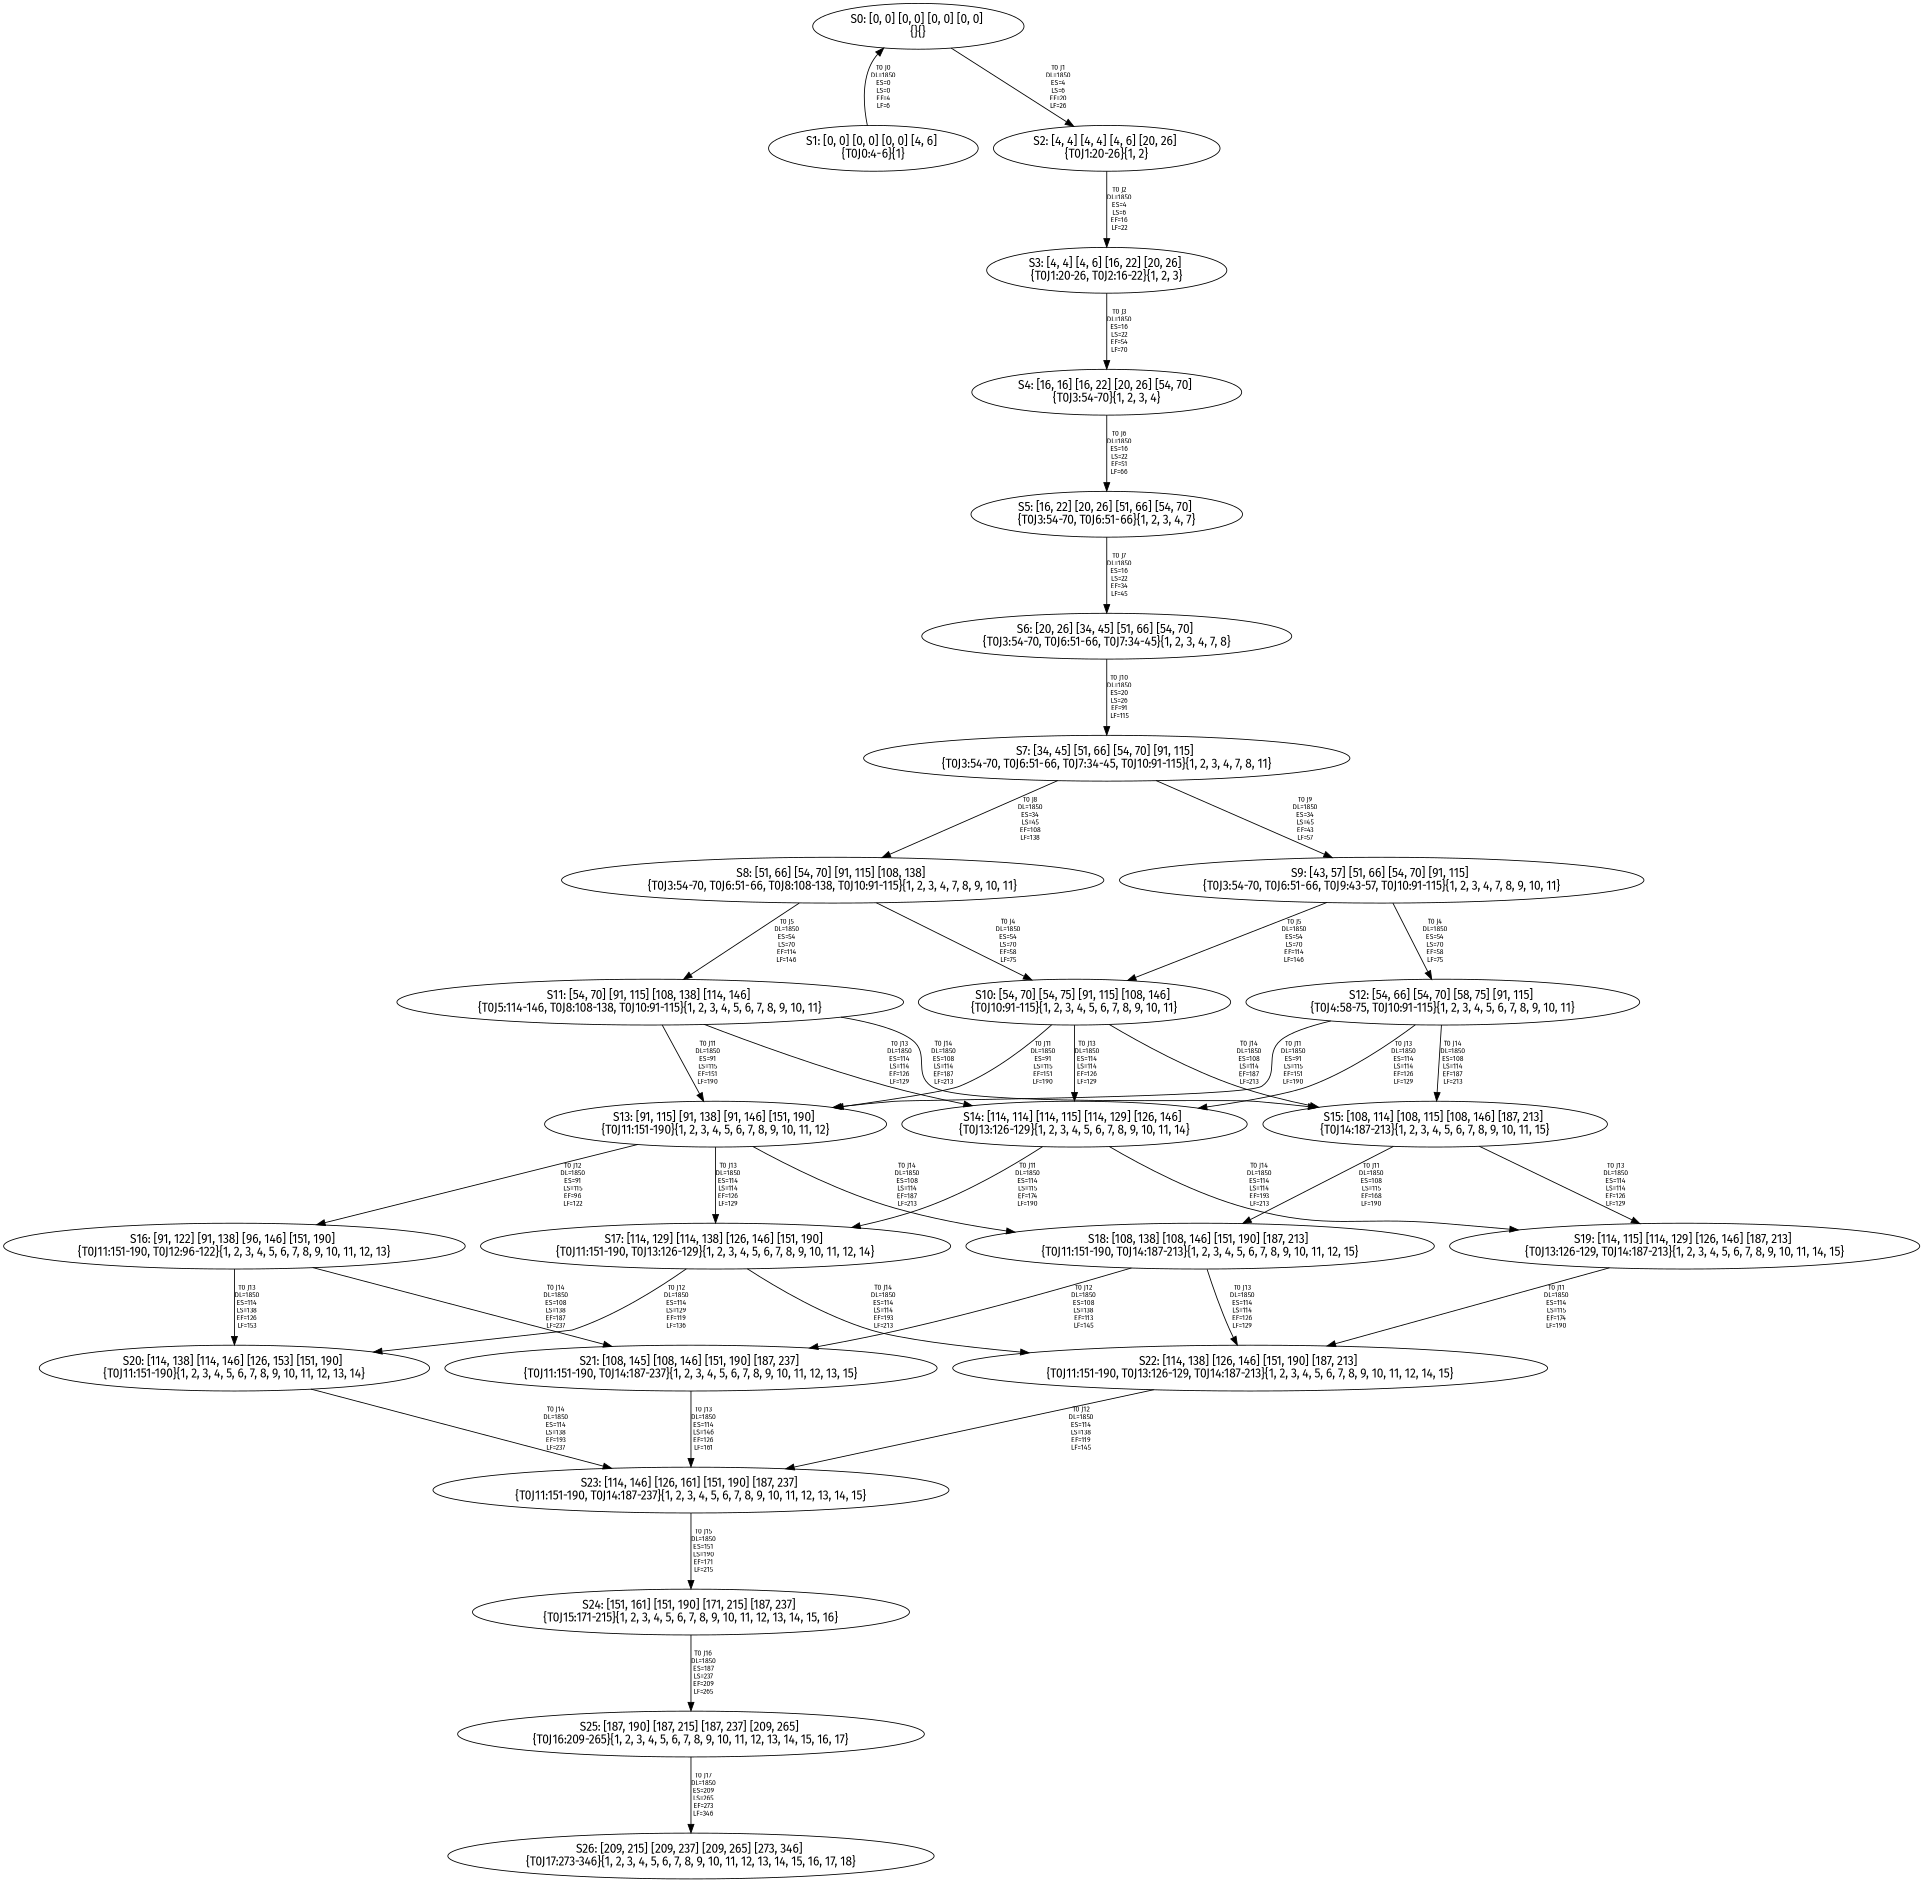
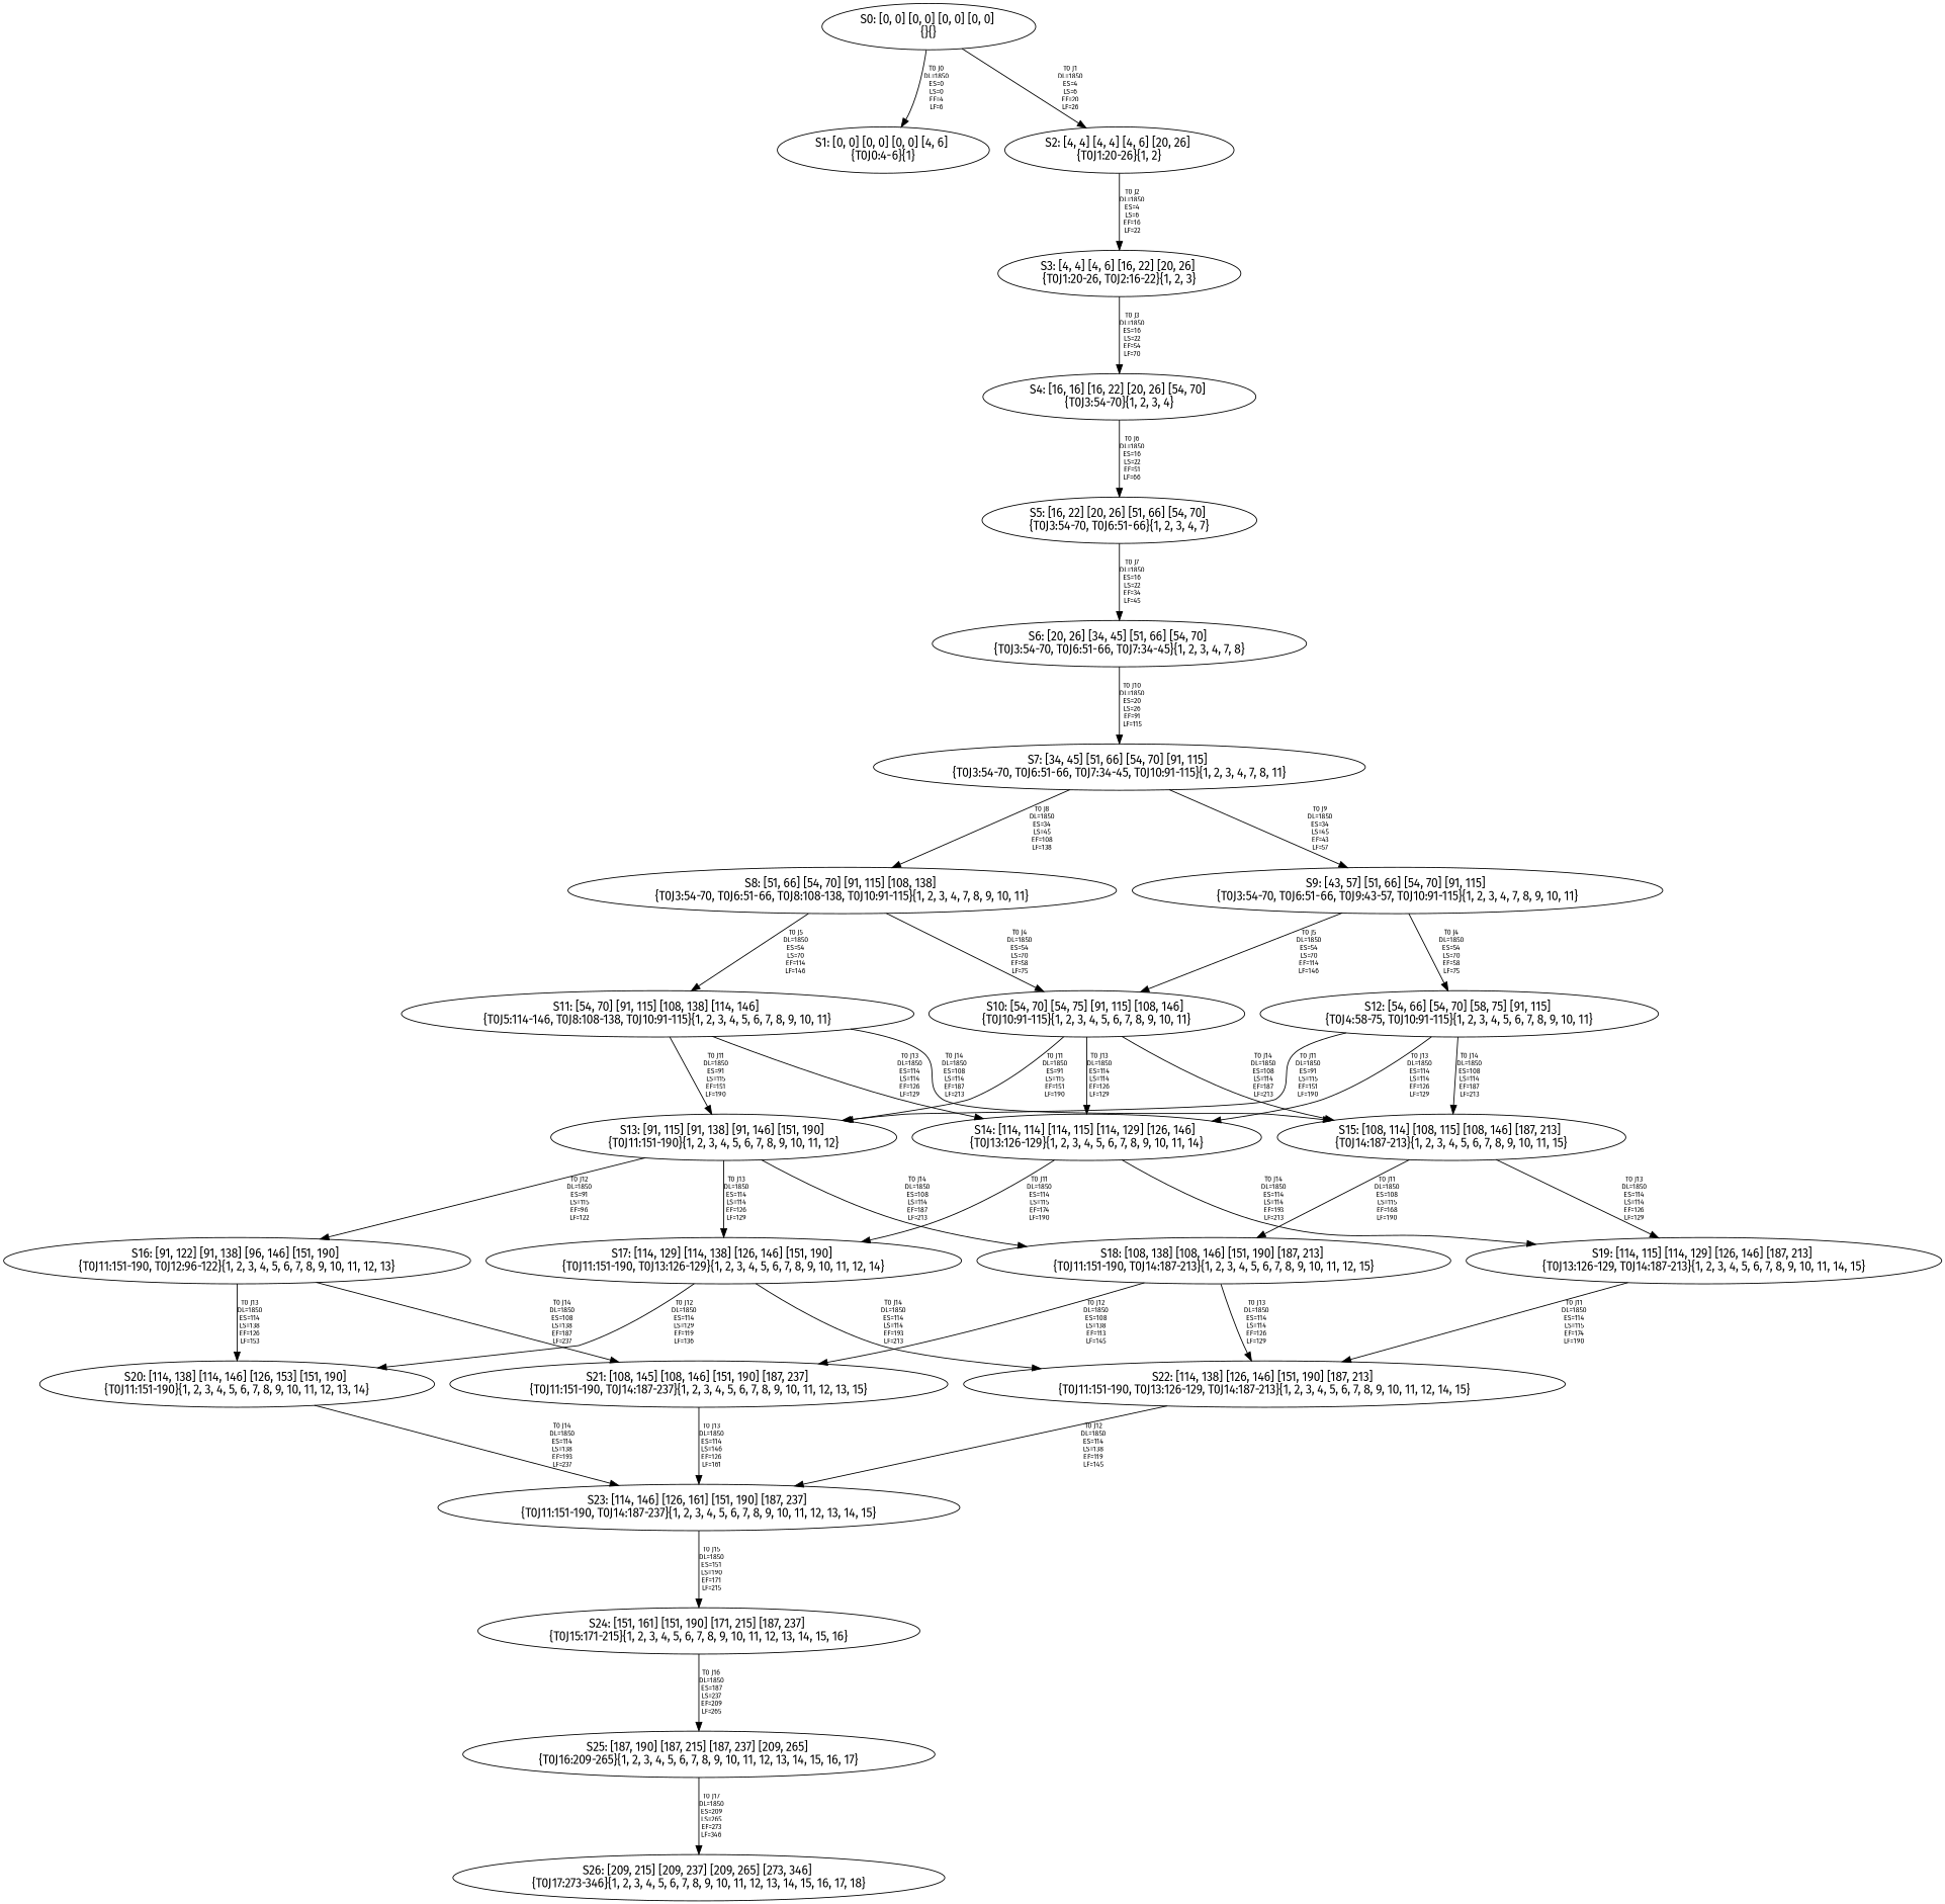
  digraph {
    fontname="Fira Sans"
    node [fontname="Fira Sans"]
    edge [fontname="Fira Sans" fontsize=8]
    n1 [label="S0: [0, 0] [0, 0] [0, 0] [0, 0] \n{}{}"]
    n2 [label="S1: [0, 0] [0, 0] [0, 0] [4, 6] \n{T0J0:4-6}{1}"]
    n3 [label="S2: [4, 4] [4, 4] [4, 6] [20, 26] \n{T0J1:20-26}{1, 2}"]
    n4 [label="S3: [4, 4] [4, 6] [16, 22] [20, 26] \n{T0J1:20-26, T0J2:16-22}{1, 2, 3}"]
    n5 [label="S4: [16, 16] [16, 22] [20, 26] [54, 70] \n{T0J3:54-70}{1, 2, 3, 4}"]
    n6 [label="S5: [16, 22] [20, 26] [51, 66] [54, 70] \n{T0J3:54-70, T0J6:51-66}{1, 2, 3, 4, 7}"]
    n7 [label="S6: [20, 26] [34, 45] [51, 66] [54, 70] \n{T0J3:54-70, T0J6:51-66, T0J7:34-45}{1, 2, 3, 4, 7, 8}"]
    n8 [label="S7: [34, 45] [51, 66] [54, 70] [91, 115] \n{T0J3:54-70, T0J6:51-66, T0J7:34-45, T0J10:91-115}{1, 2, 3, 4, 7, 8, 11}"]
    n9 [label="S8: [51, 66] [54, 70] [91, 115] [108, 138] \n{T0J3:54-70, T0J6:51-66, T0J8:108-138, T0J10:91-115}{1, 2, 3, 4, 7, 8, 9, 10, 11}"]
    n10 [label="S9: [43, 57] [51, 66] [54, 70] [91, 115] \n{T0J3:54-70, T0J6:51-66, T0J9:43-57, T0J10:91-115}{1, 2, 3, 4, 7, 8, 9, 10, 11}"]
    n11 [label="S10: [54, 70] [54, 75] [91, 115] [108, 146] \n{T0J10:91-115}{1, 2, 3, 4, 5, 6, 7, 8, 9, 10, 11}"]
    n12 [label="S11: [54, 70] [91, 115] [108, 138] [114, 146] \n{T0J5:114-146, T0J8:108-138, T0J10:91-115}{1, 2, 3, 4, 5, 6, 7, 8, 9, 10, 11}"]
    n13 [label="S12: [54, 66] [54, 70] [58, 75] [91, 115] \n{T0J4:58-75, T0J10:91-115}{1, 2, 3, 4, 5, 6, 7, 8, 9, 10, 11}"]
    n14 [label="S13: [91, 115] [91, 138] [91, 146] [151, 190] \n{T0J11:151-190}{1, 2, 3, 4, 5, 6, 7, 8, 9, 10, 11, 12}"]
    n15 [label="S14: [114, 114] [114, 115] [114, 129] [126, 146] \n{T0J13:126-129}{1, 2, 3, 4, 5, 6, 7, 8, 9, 10, 11, 14}"]
    n16 [label="S15: [108, 114] [108, 115] [108, 146] [187, 213] \n{T0J14:187-213}{1, 2, 3, 4, 5, 6, 7, 8, 9, 10, 11, 15}"]
    n17 [label="S16: [91, 122] [91, 138] [96, 146] [151, 190] \n{T0J11:151-190, T0J12:96-122}{1, 2, 3, 4, 5, 6, 7, 8, 9, 10, 11, 12, 13}"]
    n18 [label="S17: [114, 129] [114, 138] [126, 146] [151, 190] \n{T0J11:151-190, T0J13:126-129}{1, 2, 3, 4, 5, 6, 7, 8, 9, 10, 11, 12, 14}"]
    n19 [label="S18: [108, 138] [108, 146] [151, 190] [187, 213] \n{T0J11:151-190, T0J14:187-213}{1, 2, 3, 4, 5, 6, 7, 8, 9, 10, 11, 12, 15}"]
    n20 [label="S19: [114, 115] [114, 129] [126, 146] [187, 213] \n{T0J13:126-129, T0J14:187-213}{1, 2, 3, 4, 5, 6, 7, 8, 9, 10, 11, 14, 15}"]
    n21 [label="S20: [114, 138] [114, 146] [126, 153] [151, 190] \n{T0J11:151-190}{1, 2, 3, 4, 5, 6, 7, 8, 9, 10, 11, 12, 13, 14}"]
    n22 [label="S21: [108, 145] [108, 146] [151, 190] [187, 237] \n{T0J11:151-190, T0J14:187-237}{1, 2, 3, 4, 5, 6, 7, 8, 9, 10, 11, 12, 13, 15}"]
    n23 [label="S22: [114, 138] [126, 146] [151, 190] [187, 213] \n{T0J11:151-190, T0J13:126-129, T0J14:187-213}{1, 2, 3, 4, 5, 6, 7, 8, 9, 10, 11, 12, 14, 15}"]
    n24 [label="S23: [114, 146] [126, 161] [151, 190] [187, 237] \n{T0J11:151-190, T0J14:187-237}{1, 2, 3, 4, 5, 6, 7, 8, 9, 10, 11, 12, 13, 14, 15}"]
    n25 [label="S24: [151, 161] [151, 190] [171, 215] [187, 237] \n{T0J15:171-215}{1, 2, 3, 4, 5, 6, 7, 8, 9, 10, 11, 12, 13, 14, 15, 16}"]
    n26 [label="S25: [187, 190] [187, 215] [187, 237] [209, 265] \n{T0J16:209-265}{1, 2, 3, 4, 5, 6, 7, 8, 9, 10, 11, 12, 13, 14, 15, 16, 17}"]
    n27 [label="S26: [209, 215] [209, 237] [209, 265] [273, 346] \n{T0J17:273-346}{1, 2, 3, 4, 5, 6, 7, 8, 9, 10, 11, 12, 13, 14, 15, 16, 17, 18}"]
-   n2 -> n1 [label="T0 J0\nDL=1850\nES=0\nLS=0\nEF=4\nLF=6"]
+   n1 -> n2 [label="T0 J0\nDL=1850\nES=0\nLS=0\nEF=4\nLF=6"]
    n1 -> n3 [label="T0 J1\nDL=1850\nES=4\nLS=6\nEF=20\nLF=26"]
    n3 -> n4 [label="T0 J2\nDL=1850\nES=4\nLS=6\nEF=16\nLF=22"]
    n4 -> n5 [label="T0 J3\nDL=1850\nES=16\nLS=22\nEF=54\nLF=70"]
    n5 -> n6 [label="T0 J6\nDL=1850\nES=16\nLS=22\nEF=51\nLF=66"]
    n6 -> n7 [label="T0 J7\nDL=1850\nES=16\nLS=22\nEF=34\nLF=45"]
    n7 -> n8 [label="T0 J10\nDL=1850\nES=20\nLS=26\nEF=91\nLF=115"]
    n8 -> n9 [label="T0 J8\nDL=1850\nES=34\nLS=45\nEF=108\nLF=138"]
    n8 -> n10 [label="T0 J9\nDL=1850\nES=34\nLS=45\nEF=43\nLF=57"]
    n9 -> n11 [label="T0 J4\nDL=1850\nES=54\nLS=70\nEF=58\nLF=75"]
    n9 -> n12 [label="T0 J5\nDL=1850\nES=54\nLS=70\nEF=114\nLF=146"]
    n10 -> n11 [label="T0 J5\nDL=1850\nES=54\nLS=70\nEF=114\nLF=146"]
    n10 -> n13 [label="T0 J4\nDL=1850\nES=54\nLS=70\nEF=58\nLF=75"]
    n11 -> n14 [label="T0 J11\nDL=1850\nES=91\nLS=115\nEF=151\nLF=190"]
    n11 -> n15 [label="T0 J13\nDL=1850\nES=114\nLS=114\nEF=126\nLF=129"]
    n11 -> n16 [label="T0 J14\nDL=1850\nES=108\nLS=114\nEF=187\nLF=213"]
    n12 -> n14 [label="T0 J11\nDL=1850\nES=91\nLS=115\nEF=151\nLF=190"]
    n12 -> n15 [label="T0 J13\nDL=1850\nES=114\nLS=114\nEF=126\nLF=129"]
    n12 -> n16 [label="T0 J14\nDL=1850\nES=108\nLS=114\nEF=187\nLF=213"]
    n13 -> n14 [label="T0 J11\nDL=1850\nES=91\nLS=115\nEF=151\nLF=190"]
    n13 -> n15 [label="T0 J13\nDL=1850\nES=114\nLS=114\nEF=126\nLF=129"]
    n13 -> n16 [label="T0 J14\nDL=1850\nES=108\nLS=114\nEF=187\nLF=213"]
    n14 -> n17 [label="T0 J12\nDL=1850\nES=91\nLS=115\nEF=96\nLF=122"]
    n14 -> n18 [label="T0 J13\nDL=1850\nES=114\nLS=114\nEF=126\nLF=129"]
    n14 -> n19 [label="T0 J14\nDL=1850\nES=108\nLS=114\nEF=187\nLF=213"]
    n15 -> n18 [label="T0 J11\nDL=1850\nES=114\nLS=115\nEF=174\nLF=190"]
    n15 -> n20 [label="T0 J14\nDL=1850\nES=114\nLS=114\nEF=193\nLF=213"]
    n16 -> n19 [label="T0 J11\nDL=1850\nES=108\nLS=115\nEF=168\nLF=190"]
    n16 -> n20 [label="T0 J13\nDL=1850\nES=114\nLS=114\nEF=126\nLF=129"]
    n17 -> n21 [label="T0 J13\nDL=1850\nES=114\nLS=138\nEF=126\nLF=153"]
    n17 -> n22 [label="T0 J14\nDL=1850\nES=108\nLS=138\nEF=187\nLF=237"]
    n18 -> n21 [label="T0 J12\nDL=1850\nES=114\nLS=129\nEF=119\nLF=136"]
    n18 -> n23 [label="T0 J14\nDL=1850\nES=114\nLS=114\nEF=193\nLF=213"]
    n19 -> n22 [label="T0 J12\nDL=1850\nES=108\nLS=138\nEF=113\nLF=145"]
    n19 -> n23 [label="T0 J13\nDL=1850\nES=114\nLS=114\nEF=126\nLF=129"]
    n20 -> n23 [label="T0 J11\nDL=1850\nES=114\nLS=115\nEF=174\nLF=190"]
    n21 -> n24 [label="T0 J14\nDL=1850\nES=114\nLS=138\nEF=193\nLF=237"]
    n22 -> n24 [label="T0 J13\nDL=1850\nES=114\nLS=146\nEF=126\nLF=161"]
    n23 -> n24 [label="T0 J12\nDL=1850\nES=114\nLS=138\nEF=119\nLF=145"]
    n24 -> n25 [label="T0 J15\nDL=1850\nES=151\nLS=190\nEF=171\nLF=215"]
    n25 -> n26 [label="T0 J16\nDL=1850\nES=187\nLS=237\nEF=209\nLF=265"]
    n26 -> n27 [label="T0 J17\nDL=1850\nES=209\nLS=265\nEF=273\nLF=346"]
  }
